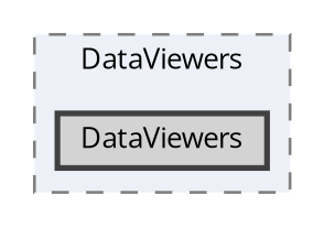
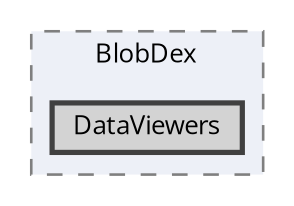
  digraph {
    compound=true
    rankdir=LR
    fontname="Open Sans"
    n1 [color=grey25 fillcolor=lightgrey fontname="Open Sans" fontsize=10 height=0.2 label=DataViewers shape=box style="filled,bold" width=0.4]
    subgraph cluster_1 {
      bgcolor="#edf0f7"
      fontsize=10
-     label=DataViewers
+     label=BlobDex
      pencolor=grey50
      style="filled,dashed"
      n1
    }
  }
